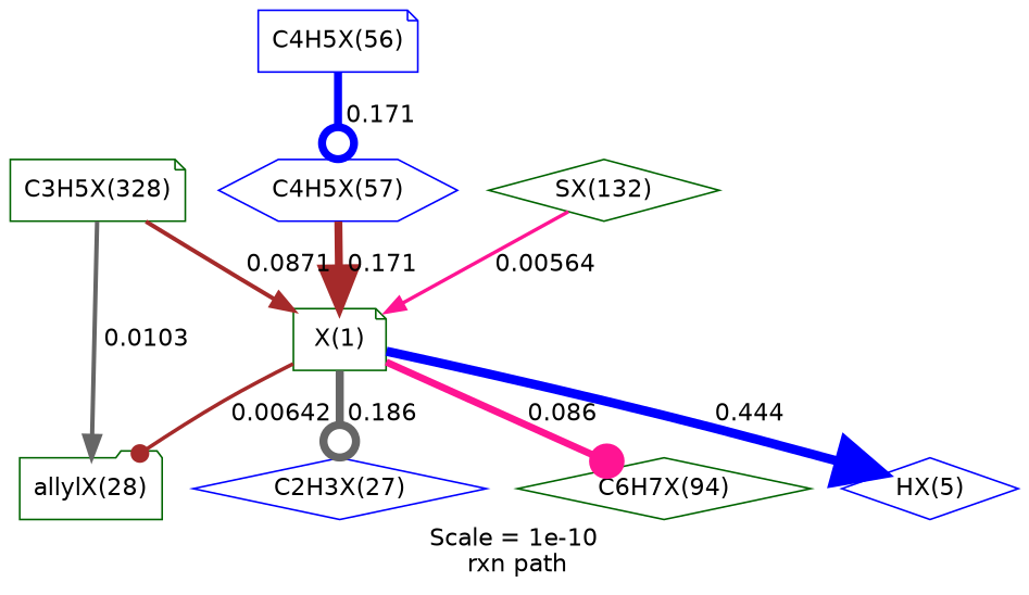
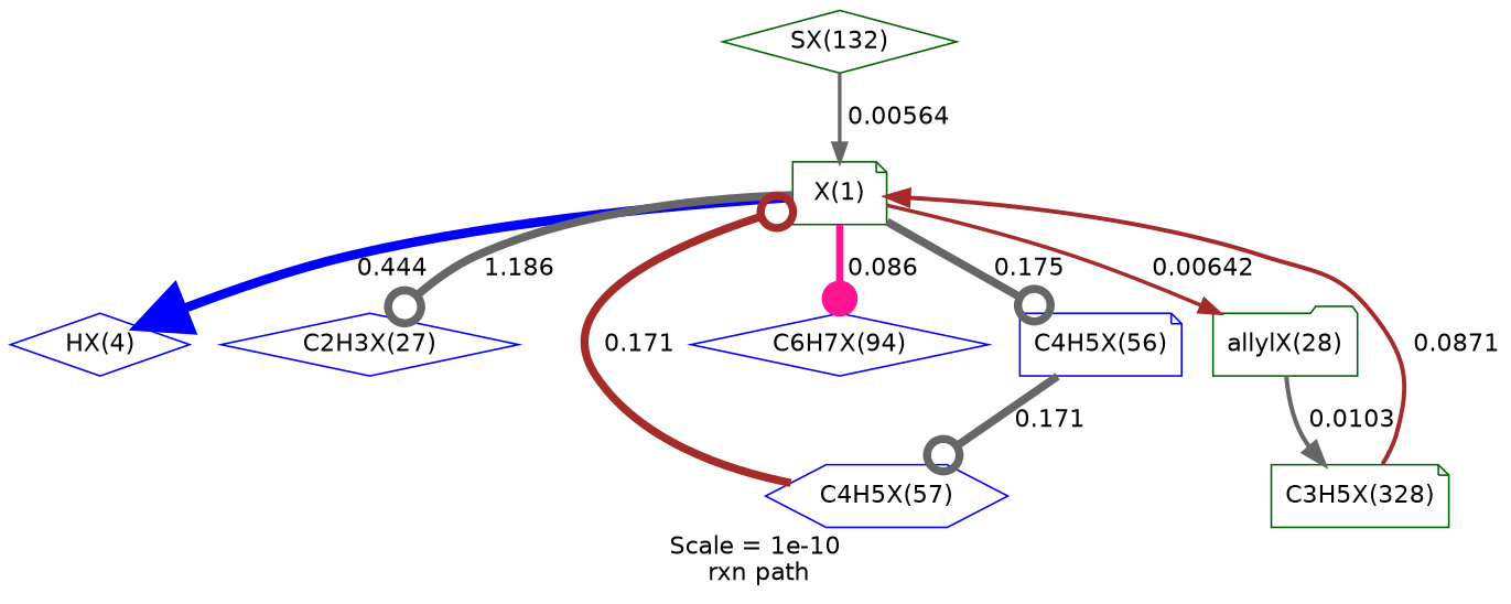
  digraph {
    fontname=Helvetica
    label="Scale = 1e-10\l rxn path"
    node [color=blue fontname=Helvetica shape=diamond]
    edge [arrowhead=normal arrowsize=2.33 color=gray40 fontname=Helvetica style="setlinewidth(4.66)"]
    n1 [color=darkgreen label="X(1)" shape=note]
-   n2 [label="HX(5)"]
+   n2 [label="HX(4)"]
    n3 [label="C2H3X(27)"]
    n4 [label="C4H5X(56)" shape=note]
-   n5 [color=darkgreen label="C6H7X(94)"]
+   n5 [label="C6H7X(94)"]
    n6 [color=darkgreen label="allylX(28)" shape=folder]
    n7 [label="C4H5X(57)" shape=hexagon]
    n8 [color=darkgreen label="C3H5X(328)" shape=note]
    n9 [color=darkgreen label="SX(132)"]
    n1 -> n2 [arrowsize=2.69 color=blue label=" 0.444" style="setlinewidth(5.39)"]
-   n1 -> n3 [arrowhead=odot arrowsize=2.37 label=" 0.186" style="setlinewidth(4.73)"]
+   n1 -> n3 [arrowhead=odot arrowsize=2.37 label=" 1.186" style="setlinewidth(4.73)"]
+   n1 -> n4 [arrowhead=odot arrowsize=2.34 label=" 0.175" style="setlinewidth(4.68)"]
    n1 -> n5 [arrowhead=dot arrowsize=2.07 color=deeppink label=" 0.086" style="setlinewidth(4.15)"]
-   n1 -> n6 [arrowhead=dot arrowsize=1.09 color=brown label=" 0.00642" style="setlinewidth(2.19)"]
-   n4 -> n7 [arrowhead=odot color=blue label=" 0.171"]
-   n8 -> n6 [arrowsize=1.27 label=" 0.0103" style="setlinewidth(2.55)"]
-   n7 -> n1 [color=brown label=" 0.171"]
+   n1 -> n6 [arrowsize=1.09 color=brown label=" 0.00642" style="setlinewidth(2.19)"]
+   n4 -> n7 [arrowhead=odot label=" 0.171"]
+   n6 -> n8 [arrowsize=1.27 label=" 0.0103" style="setlinewidth(2.55)"]
+   n7 -> n1 [arrowhead=odot color=brown label=" 0.171"]
    n8 -> n1 [arrowsize=1.24 color=brown label=" 0.0871" style="setlinewidth(2.48)"]
-   n9 -> n1 [arrowsize=1.05 color=deeppink label=" 0.00564" style="setlinewidth(2.09)"]
+   n9 -> n1 [arrowsize=1.05 label=" 0.00564" style="setlinewidth(2.09)"]
  }
